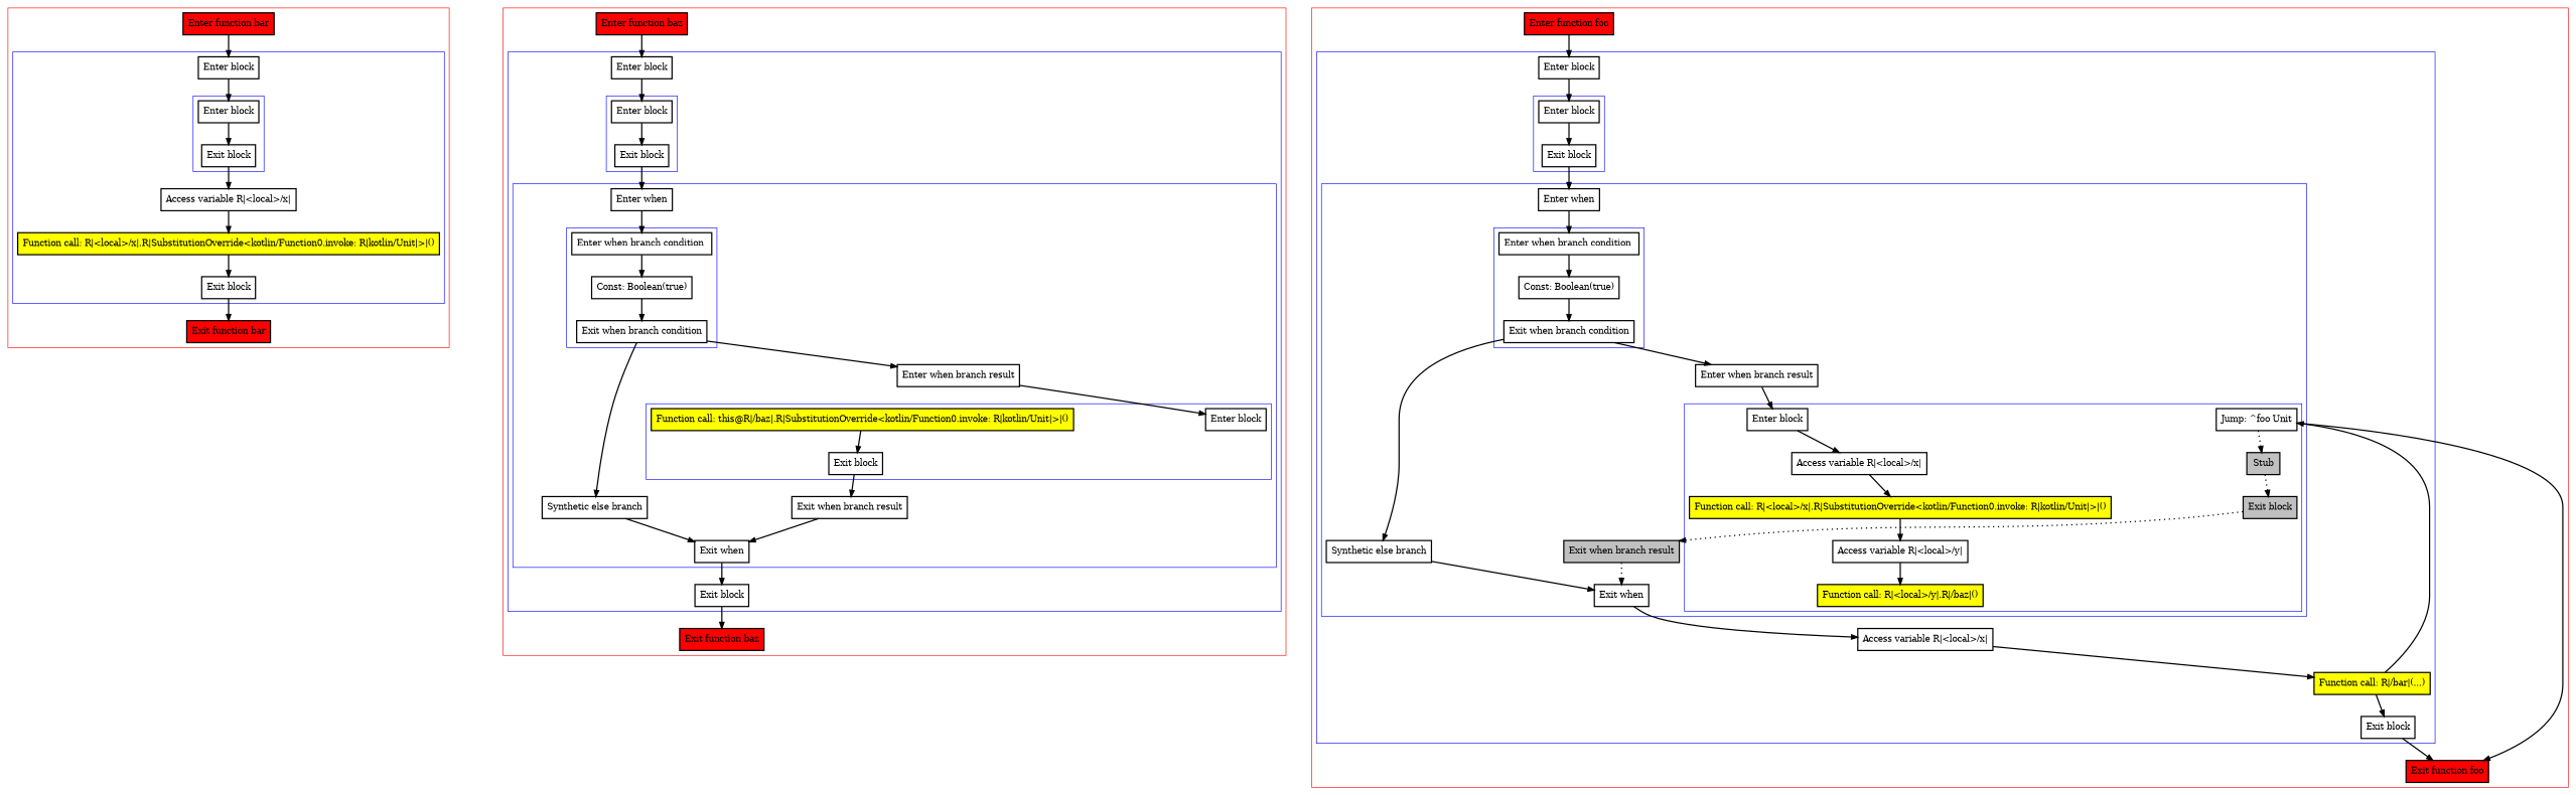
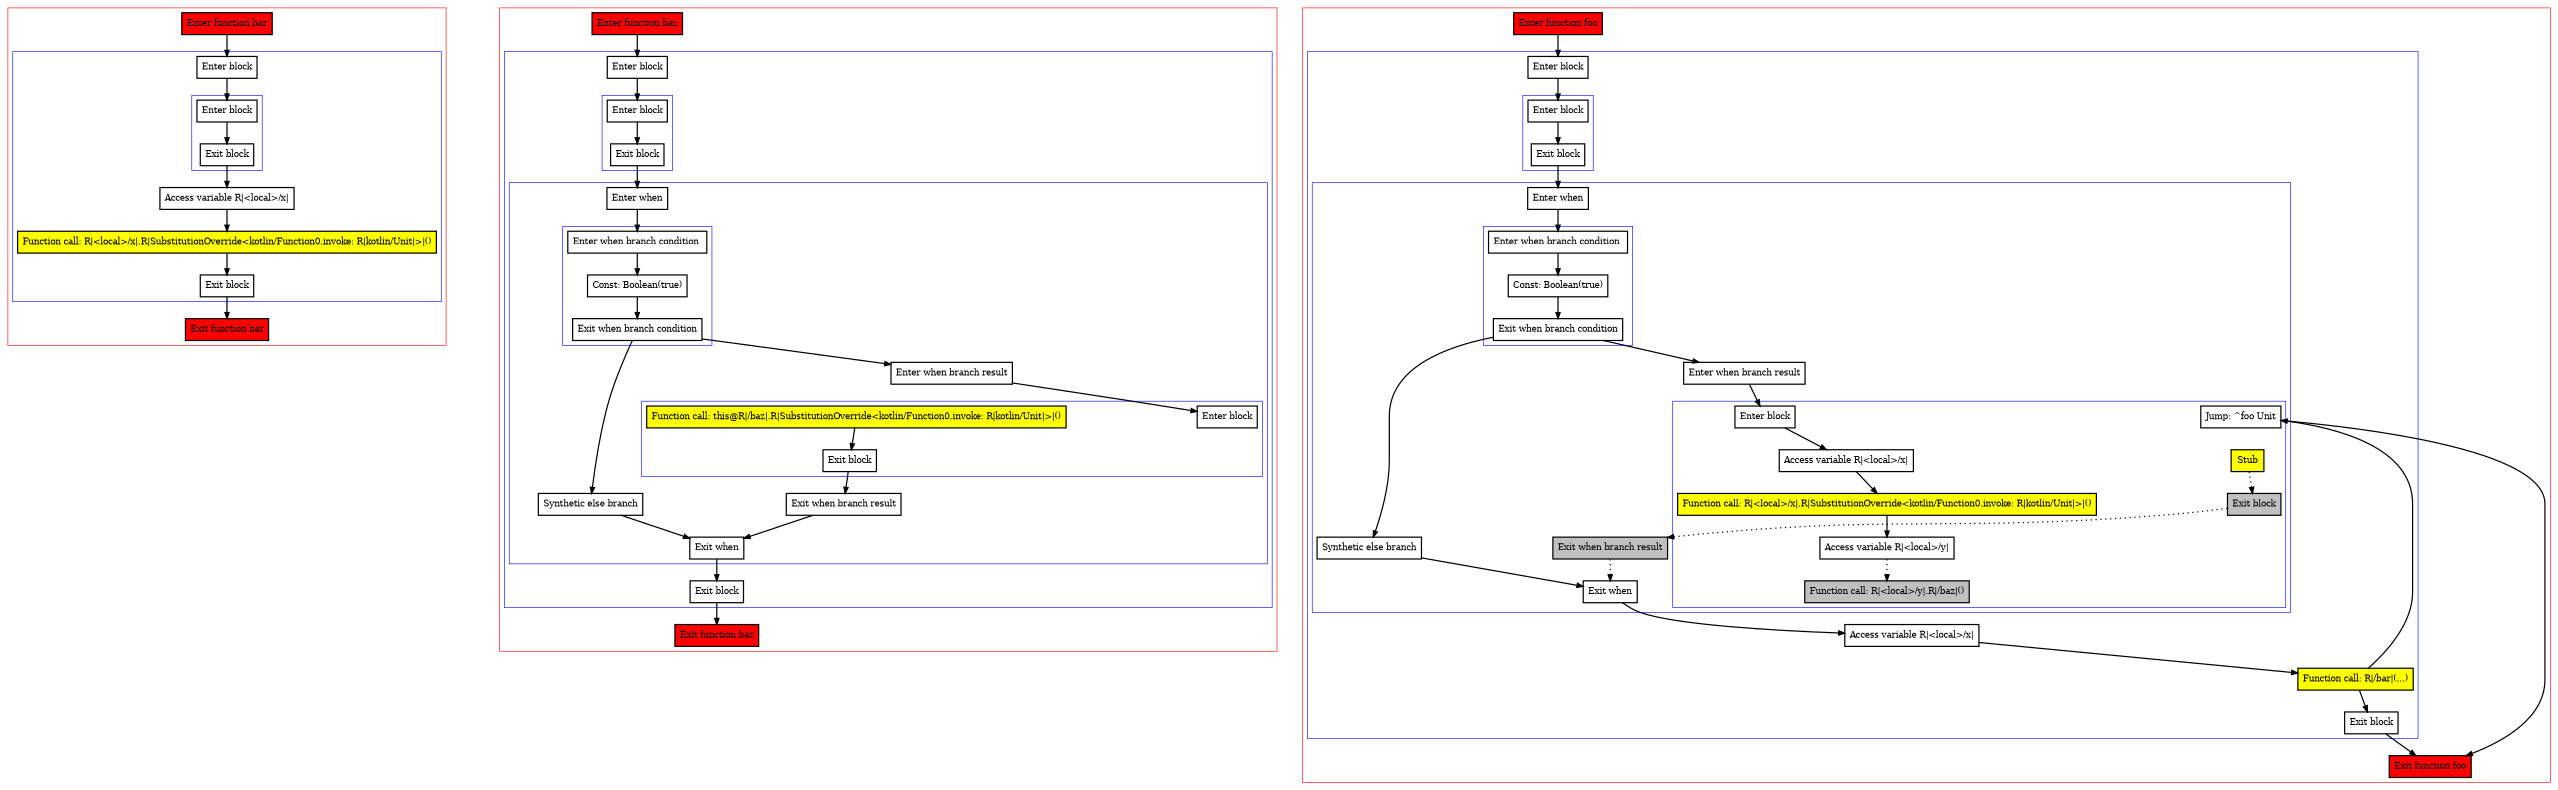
  digraph {
    nodesep=3
    node [penwidth=2 shape=box]
    edge [penwidth=2]
    n1 [label="Enter block"]
    n2 [label="Exit block"]
    n3 [label="Enter block"]
    n4 [label="Access variable R|<local>/x|"]
    n5 [fillcolor=yellow label="Function call: R|<local>/x|.R|SubstitutionOverride<kotlin/Function0.invoke: R|kotlin/Unit|>|()" style=filled]
    n6 [label="Exit block"]
    n7 [fillcolor=red label="Enter function bar" style=filled]
    n8 [fillcolor=red label="Exit function bar" style=filled]
    n9 [label="Enter block"]
    n10 [label="Exit block"]
    n11 [label="Enter when branch condition "]
    n12 [label="Const: Boolean(true)"]
    n13 [label="Exit when branch condition"]
    n14 [label="Enter block"]
    n15 [fillcolor=yellow label="Function call: this@R|/baz|.R|SubstitutionOverride<kotlin/Function0.invoke: R|kotlin/Unit|>|()" style=filled]
    n16 [label="Exit block"]
    n17 [label="Enter when"]
    n18 [label="Synthetic else branch"]
    n19 [label="Enter when branch result"]
    n20 [label="Exit when branch result"]
    n21 [label="Exit when"]
    n22 [label="Enter block"]
    n23 [label="Exit block"]
    n24 [fillcolor=red label="Enter function baz" style=filled]
    n25 [fillcolor=red label="Exit function baz" style=filled]
    n26 [label="Enter block"]
    n27 [label="Exit block"]
    n28 [label="Enter when branch condition "]
    n29 [label="Const: Boolean(true)"]
    n30 [label="Exit when branch condition"]
    n31 [label="Enter block"]
    n32 [label="Access variable R|<local>/x|"]
    n33 [fillcolor=yellow label="Function call: R|<local>/x|.R|SubstitutionOverride<kotlin/Function0.invoke: R|kotlin/Unit|>|()" style=filled]
    n34 [label="Access variable R|<local>/y|"]
-   n35 [fillcolor=yellow label="Function call: R|<local>/y|.R|/baz|()" style=filled]
+   n35 [fillcolor=gray label="Function call: R|<local>/y|.R|/baz|()" style=filled]
    n36 [label="Jump: ^foo Unit"]
-   n37 [fillcolor=gray label=Stub style=filled]
+   n37 [fillcolor=yellow label=Stub style=filled]
    n38 [fillcolor=gray label="Exit block" style=filled]
    n39 [label="Enter when"]
    n40 [label="Synthetic else branch"]
    n41 [label="Enter when branch result"]
    n42 [fillcolor=gray label="Exit when branch result" style=filled]
    n43 [label="Exit when"]
    n44 [label="Enter block"]
    n45 [label="Access variable R|<local>/x|"]
    n46 [fillcolor=yellow label="Function call: R|/bar|(...)" style=filled]
    n47 [label="Exit block"]
    n48 [fillcolor=red label="Enter function foo" style=filled]
    n49 [fillcolor=red label="Exit function foo" style=filled]
    subgraph cluster_1 {
      color=red
      n7
      n8
      subgraph cluster_2 {
        color=blue
        n3
        n4
        n5
        n6
        subgraph cluster_3 {
          color=blue
          n1
          n2
        }
      }
    }
    subgraph cluster_4 {
      color=red
      n24
      n25
      subgraph cluster_5 {
        color=blue
        n22
        n23
        subgraph cluster_6 {
          color=blue
          n9
          n10
        }
        subgraph cluster_7 {
          color=blue
          n17
          n18
          n19
          n20
          n21
          subgraph cluster_8 {
            color=blue
            n11
            n12
            n13
          }
          subgraph cluster_9 {
            color=blue
            n14
            n15
            n16
          }
        }
      }
    }
    subgraph cluster_10 {
      color=red
      n48
      n49
      subgraph cluster_11 {
        color=blue
        n44
        n45
        n46
        n47
        subgraph cluster_12 {
          color=blue
          n26
          n27
        }
        subgraph cluster_13 {
          color=blue
          n39
          n40
          n41
          n42
          n43
          subgraph cluster_14 {
            color=blue
            n28
            n29
            n30
          }
          subgraph cluster_15 {
            color=blue
            n31
            n32
            n33
            n34
            n35
            n36
            n37
            n38
          }
        }
      }
    }
    n1 -> n2
    n2 -> n4
    n3 -> n1
    n4 -> n5
    n5 -> n6
    n6 -> n8
    n7 -> n3
    n9 -> n10
    n10 -> n17
    n11 -> n12
    n12 -> n13
    n13 -> n18
    n13 -> n19
    n15 -> n16
    n16 -> n20
    n17 -> n11
    n18 -> n21
    n19 -> n14
    n20 -> n21
    n21 -> n23
    n22 -> n9
    n23 -> n25
    n24 -> n22
    n26 -> n27
    n27 -> n39
    n28 -> n29
    n29 -> n30
    n30 -> n40
    n30 -> n41
    n31 -> n32
    n32 -> n33
    n33 -> n34
-   n34 -> n35
-   n36 -> n37 [style=dotted]
+   n34 -> n35 [style=dotted]
    n36 -> n49
    n37 -> n38 [style=dotted]
    n38 -> n42 [style=dotted]
    n39 -> n28
    n40 -> n43
    n41 -> n31
    n42 -> n43 [style=dotted]
    n43 -> n45
    n44 -> n26
    n45 -> n46
    n46 -> n36
    n46 -> n47
    n47 -> n49
    n48 -> n44
  }
